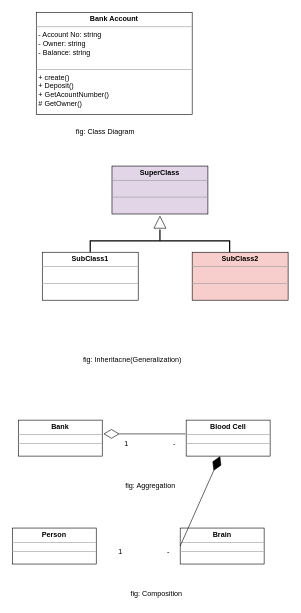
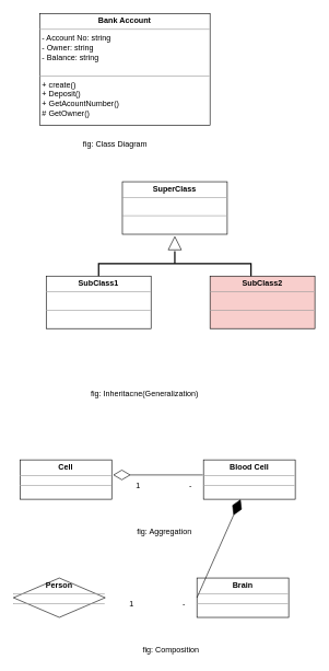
  <mxCell id="0" />
  <mxCell id="1" parent="0" />
  <mxCell id="2" value="&lt;p style=&quot;margin: 0px ; margin-top: 4px ; text-align: center&quot;&gt;&lt;b&gt;Bank Account&lt;/b&gt;&lt;/p&gt;&lt;hr size=&quot;1&quot;&gt;&lt;p style=&quot;margin: 0px ; margin-left: 4px&quot;&gt;- Account No: string&lt;/p&gt;&lt;p style=&quot;margin: 0px ; margin-left: 4px&quot;&gt;- Owner: string&lt;/p&gt;&lt;p style=&quot;margin: 0px ; margin-left: 4px&quot;&gt;- Balance: string&lt;/p&gt;&lt;p style=&quot;margin: 0px ; margin-left: 4px&quot;&gt;&lt;br&gt;&lt;/p&gt;&lt;hr size=&quot;1&quot;&gt;&lt;p style=&quot;margin: 0px ; margin-left: 4px&quot;&gt;+ create()&lt;/p&gt;&lt;p style=&quot;margin: 0px ; margin-left: 4px&quot;&gt;+ Deposit()&lt;/p&gt;&lt;p style=&quot;margin: 0px ; margin-left: 4px&quot;&gt;+ GetAcountNumber()&lt;/p&gt;&lt;p style=&quot;margin: 0px ; margin-left: 4px&quot;&gt;# GetOwner()&lt;/p&gt;" style="verticalAlign=top;align=left;overflow=fill;fontSize=12;fontFamily=Helvetica;html=1;" vertex="1" parent="1"><mxGeometry x="60" y="20" width="260" height="170" as="geometry" /></mxCell>
  <mxCell id="3" value="fig: Class Diagram&lt;br&gt;" style="text;html=1;align=center;verticalAlign=middle;resizable=0;points=[];autosize=1;strokeColor=none;fillColor=none;" vertex="1" parent="1"><mxGeometry x="120" y="210" width="110" height="20" as="geometry" /></mxCell>
- <mxCell id="4" value="&lt;p style=&quot;margin: 0px ; margin-top: 4px ; text-align: center&quot;&gt;&lt;b&gt;SuperClass&lt;/b&gt;&lt;/p&gt;&lt;hr size=&quot;1&quot;&gt;&lt;p style=&quot;margin: 0px ; margin-left: 4px&quot;&gt;&lt;br&gt;&lt;/p&gt;&lt;hr size=&quot;1&quot;&gt;&lt;p style=&quot;margin: 0px ; margin-left: 4px&quot;&gt;&lt;br&gt;&lt;/p&gt;" style="verticalAlign=top;align=left;overflow=fill;fontSize=12;fontFamily=Helvetica;html=1;fillColor=#e1d5e7;" vertex="1" parent="1"><mxGeometry x="186.25" y="276.25" width="160" height="80" as="geometry" /></mxCell>
+ <mxCell id="4" value="&lt;p style=&quot;margin: 0px ; margin-top: 4px ; text-align: center&quot;&gt;&lt;b&gt;SuperClass&lt;/b&gt;&lt;/p&gt;&lt;hr size=&quot;1&quot;&gt;&lt;p style=&quot;margin: 0px ; margin-left: 4px&quot;&gt;&lt;br&gt;&lt;/p&gt;&lt;hr size=&quot;1&quot;&gt;&lt;p style=&quot;margin: 0px ; margin-left: 4px&quot;&gt;&lt;br&gt;&lt;/p&gt;" style="verticalAlign=top;align=left;overflow=fill;fontSize=12;fontFamily=Helvetica;html=1;" vertex="1" parent="1"><mxGeometry x="186.25" y="276.25" width="160" height="80" as="geometry" /></mxCell>
  <mxCell id="5" value="&lt;p style=&quot;margin: 0px ; margin-top: 4px ; text-align: center&quot;&gt;&lt;b&gt;SubClass1&lt;/b&gt;&lt;/p&gt;&lt;hr size=&quot;1&quot;&gt;&lt;p style=&quot;margin: 0px ; margin-left: 4px&quot;&gt;&lt;br&gt;&lt;/p&gt;&lt;hr size=&quot;1&quot;&gt;&lt;p style=&quot;margin: 0px ; margin-left: 4px&quot;&gt;&lt;br&gt;&lt;/p&gt;" style="verticalAlign=top;align=left;overflow=fill;fontSize=12;fontFamily=Helvetica;html=1;" vertex="1" parent="1"><mxGeometry x="70" y="420" width="160" height="80" as="geometry" /></mxCell>
  <mxCell id="6" value="&lt;p style=&quot;margin: 0px ; margin-top: 4px ; text-align: center&quot;&gt;&lt;b&gt;SubClass2&lt;/b&gt;&lt;/p&gt;&lt;hr size=&quot;1&quot;&gt;&lt;p style=&quot;margin: 0px ; margin-left: 4px&quot;&gt;&lt;br&gt;&lt;/p&gt;&lt;hr size=&quot;1&quot;&gt;&lt;p style=&quot;margin: 0px ; margin-left: 4px&quot;&gt;&lt;br&gt;&lt;/p&gt;" style="verticalAlign=top;align=left;overflow=fill;fontSize=12;fontFamily=Helvetica;html=1;fillColor=#f8cecc;" vertex="1" parent="1"><mxGeometry x="320" y="420" width="160" height="80" as="geometry" /></mxCell>
  <mxCell id="7" value="" style="strokeWidth=2;html=1;shape=mxgraph.flowchart.annotation_2;align=left;labelPosition=right;pointerEvents=1;rotation=90;" vertex="1" parent="1"><mxGeometry x="247.19" y="284.69" width="38.13" height="232.5" as="geometry" /></mxCell>
  <mxCell id="8" value="" style="triangle;whiteSpace=wrap;html=1;dashed=0;direction=south;rotation=-180;" vertex="1" parent="1"><mxGeometry x="256.25" y="360" width="20" height="20" as="geometry" /></mxCell>
  <mxCell id="9" value="fig: Inheritacne(Generalization)" style="text;html=1;align=center;verticalAlign=middle;resizable=0;points=[];autosize=1;strokeColor=none;fillColor=none;" vertex="1" parent="1"><mxGeometry x="130" y="590" width="180" height="20" as="geometry" /></mxCell>
- <mxCell id="10" value="&lt;p style=&quot;margin: 0px ; margin-top: 4px ; text-align: center&quot;&gt;&lt;b&gt;Bank&lt;/b&gt;&lt;/p&gt;&lt;hr size=&quot;1&quot;&gt;&lt;div style=&quot;height: 2px&quot;&gt;&lt;/div&gt;&lt;hr size=&quot;1&quot;&gt;&lt;div style=&quot;height: 2px&quot;&gt;&lt;/div&gt;" style="verticalAlign=top;align=left;overflow=fill;fontSize=12;fontFamily=Helvetica;html=1;" vertex="1" parent="1"><mxGeometry x="30" y="700" width="140" height="60" as="geometry" /></mxCell>
+ <mxCell id="10" value="&lt;p style=&quot;margin: 0px ; margin-top: 4px ; text-align: center&quot;&gt;&lt;b&gt;Cell&lt;/b&gt;&lt;/p&gt;&lt;hr size=&quot;1&quot;&gt;&lt;div style=&quot;height: 2px&quot;&gt;&lt;/div&gt;&lt;hr size=&quot;1&quot;&gt;&lt;div style=&quot;height: 2px&quot;&gt;&lt;/div&gt;" style="verticalAlign=top;align=left;overflow=fill;fontSize=12;fontFamily=Helvetica;html=1;" vertex="1" parent="1"><mxGeometry x="30" y="700" width="140" height="60" as="geometry" /></mxCell>
  <mxCell id="11" value="&lt;p style=&quot;margin: 0px ; margin-top: 4px ; text-align: center&quot;&gt;&lt;b&gt;Blood Cell&lt;/b&gt;&lt;/p&gt;&lt;hr size=&quot;1&quot;&gt;&lt;div style=&quot;height: 2px&quot;&gt;&lt;/div&gt;&lt;hr size=&quot;1&quot;&gt;&lt;div style=&quot;height: 2px&quot;&gt;&lt;/div&gt;" style="verticalAlign=top;align=left;overflow=fill;fontSize=12;fontFamily=Helvetica;html=1;" vertex="1" parent="1"><mxGeometry x="310" y="700" width="140" height="60" as="geometry" /></mxCell>
  <mxCell id="12" value="" style="endArrow=diamondThin;endFill=0;endSize=24;html=1;entryX=1.014;entryY=0.383;entryDx=0;entryDy=0;entryPerimeter=0;exitX=-0.007;exitY=0.383;exitDx=0;exitDy=0;exitPerimeter=0;" edge="1" parent="1" source="11" target="10"><mxGeometry width="160" relative="1" as="geometry"><mxPoint x="290" y="730" as="sourcePoint" /><mxPoint x="450" y="730" as="targetPoint" /></mxGeometry></mxCell>
  <mxCell id="13" value="1" style="text;html=1;align=center;verticalAlign=middle;resizable=0;points=[];autosize=1;strokeColor=none;fillColor=none;" vertex="1" parent="1"><mxGeometry x="200" y="730" width="20" height="20" as="geometry" /></mxCell>
  <mxCell id="14" value="-" style="text;html=1;align=center;verticalAlign=middle;resizable=0;points=[];autosize=1;strokeColor=none;fillColor=none;" vertex="1" parent="1"><mxGeometry x="280" y="730" width="20" height="20" as="geometry" /></mxCell>
  <mxCell id="15" value="fig: Aggregation" style="text;html=1;align=center;verticalAlign=middle;resizable=0;points=[];autosize=1;strokeColor=none;fillColor=none;" vertex="1" parent="1"><mxGeometry x="200" y="800" width="100" height="20" as="geometry" /></mxCell>
- <mxCell id="16" value="&lt;p style=&quot;margin: 0px ; margin-top: 4px ; text-align: center&quot;&gt;&lt;b&gt;Person&lt;/b&gt;&lt;/p&gt;&lt;hr size=&quot;1&quot;&gt;&lt;div style=&quot;height: 2px&quot;&gt;&lt;/div&gt;&lt;hr size=&quot;1&quot;&gt;&lt;div style=&quot;height: 2px&quot;&gt;&lt;/div&gt;" style="verticalAlign=top;align=left;overflow=fill;fontSize=12;fontFamily=Helvetica;html=1;" vertex="1" parent="1"><mxGeometry x="20" y="880" width="140" height="60" as="geometry" /></mxCell>
+ <mxCell id="16" value="&lt;p style=&quot;margin: 0px ; margin-top: 4px ; text-align: center&quot;&gt;&lt;b&gt;Person&lt;/b&gt;&lt;/p&gt;&lt;hr size=&quot;1&quot;&gt;&lt;div style=&quot;height: 2px&quot;&gt;&lt;/div&gt;&lt;hr size=&quot;1&quot;&gt;&lt;div style=&quot;height: 2px&quot;&gt;&lt;/div&gt;" style="rhombus;verticalAlign=top;align=left;overflow=fill;fontSize=12;fontFamily=Helvetica;html=1;" vertex="1" parent="1"><mxGeometry x="20" y="880" width="140" height="60" as="geometry" /></mxCell>
  <mxCell id="17" value="&lt;p style=&quot;margin: 0px ; margin-top: 4px ; text-align: center&quot;&gt;&lt;b&gt;Brain&lt;/b&gt;&lt;/p&gt;&lt;hr size=&quot;1&quot;&gt;&lt;div style=&quot;height: 2px&quot;&gt;&lt;/div&gt;&lt;hr size=&quot;1&quot;&gt;&lt;div style=&quot;height: 2px&quot;&gt;&lt;/div&gt;" style="verticalAlign=top;align=left;overflow=fill;fontSize=12;fontFamily=Helvetica;html=1;" vertex="1" parent="1"><mxGeometry x="300" y="880" width="140" height="60" as="geometry" /></mxCell>
  <mxCell id="18" value="1" style="text;html=1;align=center;verticalAlign=middle;resizable=0;points=[];autosize=1;strokeColor=none;fillColor=none;" vertex="1" parent="1"><mxGeometry x="190" y="910" width="20" height="20" as="geometry" /></mxCell>
  <mxCell id="19" value="-" style="text;html=1;align=center;verticalAlign=middle;resizable=0;points=[];autosize=1;strokeColor=none;fillColor=none;" vertex="1" parent="1"><mxGeometry x="270" y="910" width="20" height="20" as="geometry" /></mxCell>
  <mxCell id="20" value="" style="endArrow=diamondThin;endFill=1;endSize=24;html=1;exitX=0;exitY=0.5;exitDx=0;exitDy=0;" edge="1" parent="1" source="17" target="11"><mxGeometry width="160" relative="1" as="geometry"><mxPoint x="160" y="910" as="sourcePoint" /><mxPoint x="210" y="870" as="targetPoint" /></mxGeometry></mxCell>
  <mxCell id="21" value="fig: Composition" style="text;html=1;align=center;verticalAlign=middle;resizable=0;points=[];autosize=1;strokeColor=none;fillColor=none;" vertex="1" parent="1"><mxGeometry x="210" y="980" width="100" height="20" as="geometry" /></mxCell>
